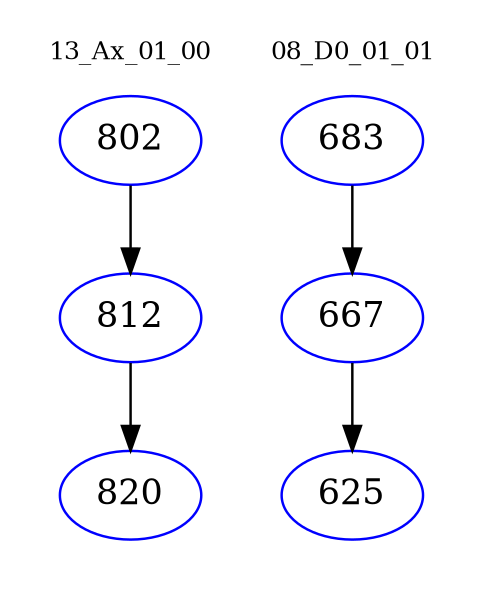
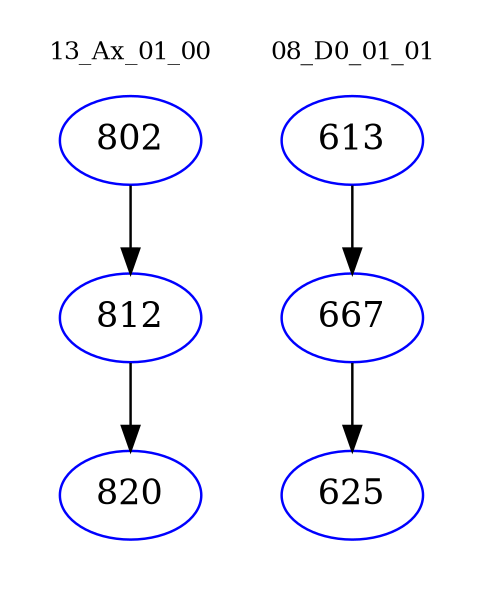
  digraph {
    node [color=blue]
    edge [color=black]
    n1 [label=812]
    n2 [label=802]
    n3 [label=820]
    n4 [label=667]
    n5 [label=625]
-   n6 [label=683]
+   n6 [label=613]
    subgraph cluster_1 {
      color=white
      fontsize=10
      label="13_Ax_01_00"
      n1
      n2
      n3
    }
    subgraph cluster_2 {
      color=white
      fontsize=10
      label="08_D0_01_01"
      n4
      n5
      n6
    }
    n1 -> n3
    n2 -> n1
    n4 -> n5
    n6 -> n4
  }
